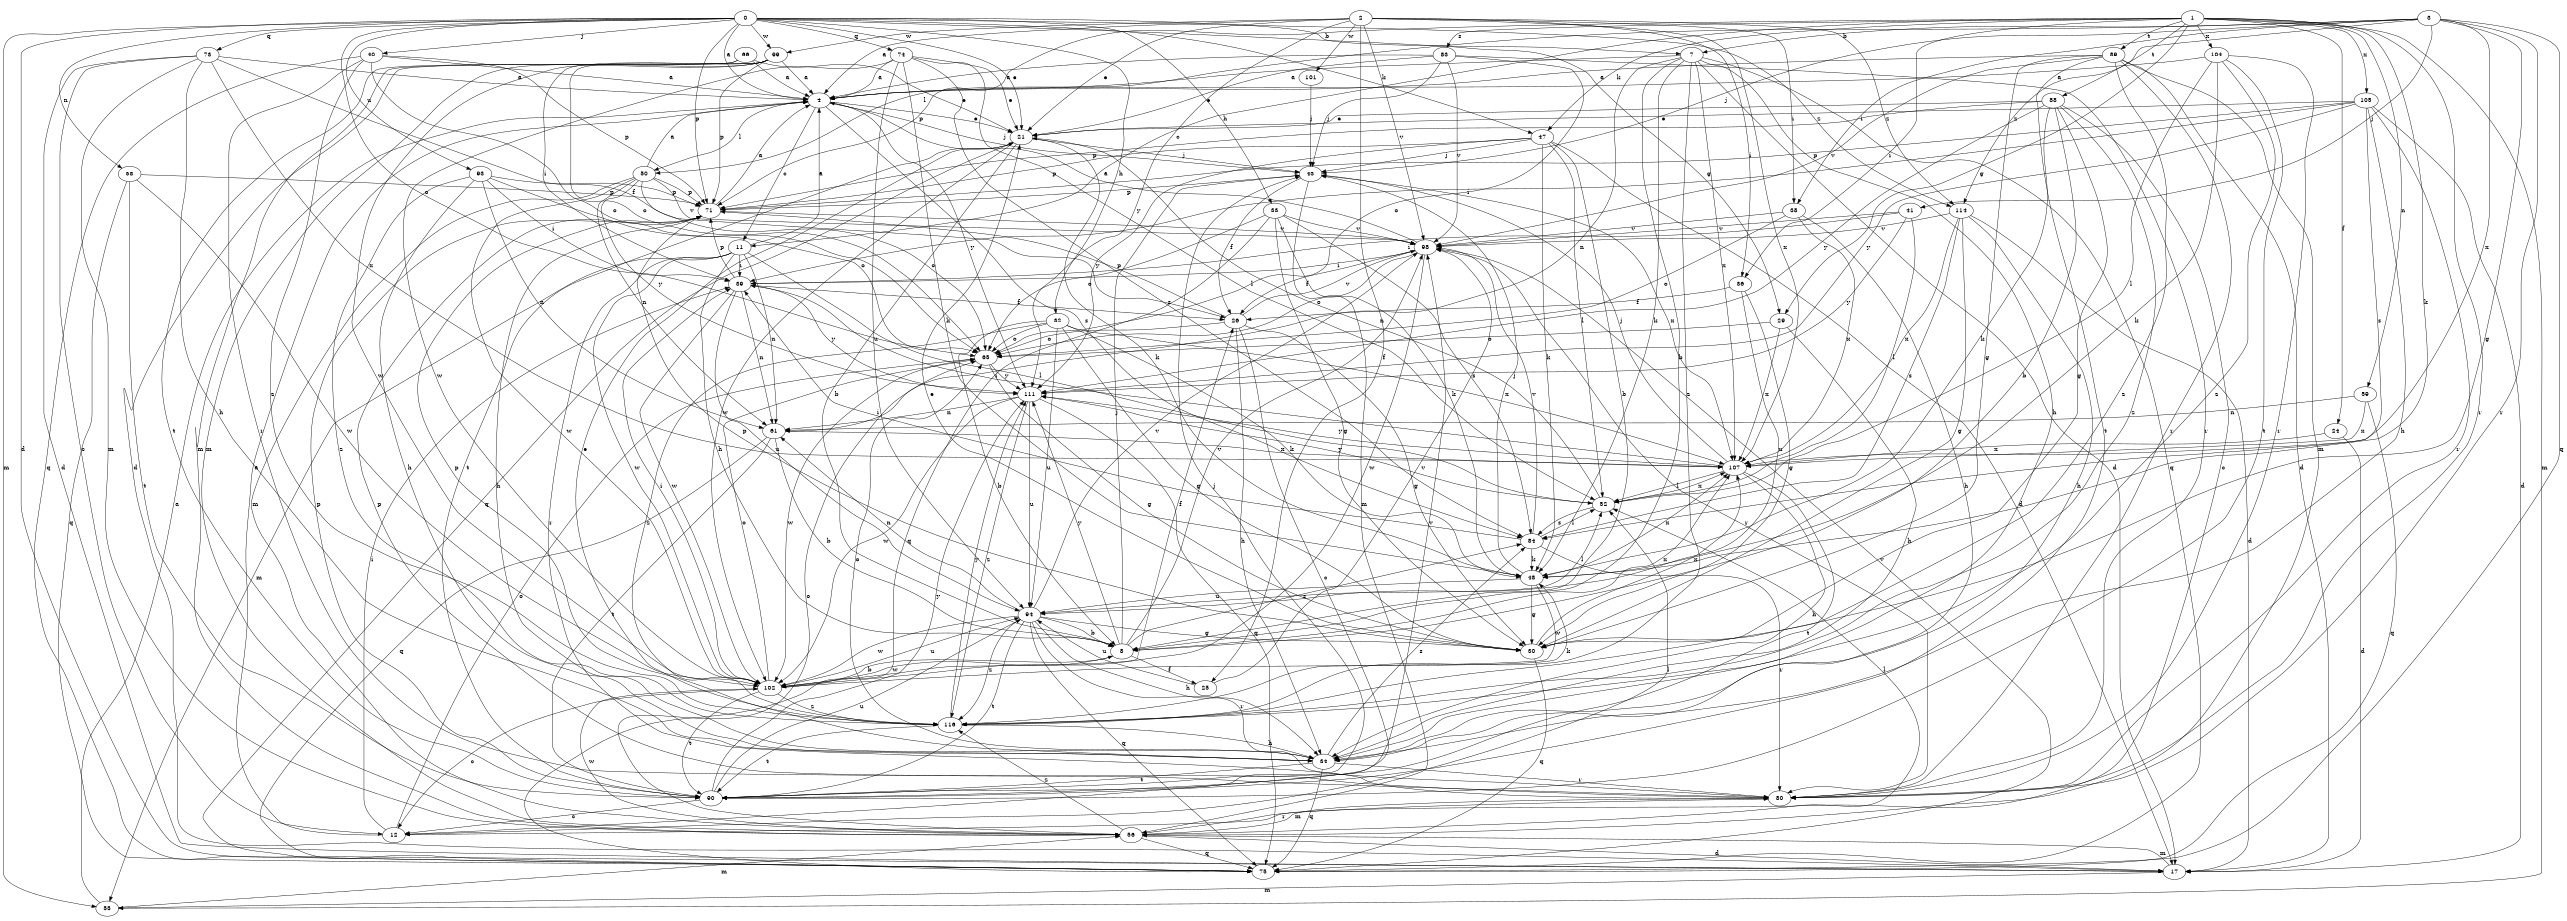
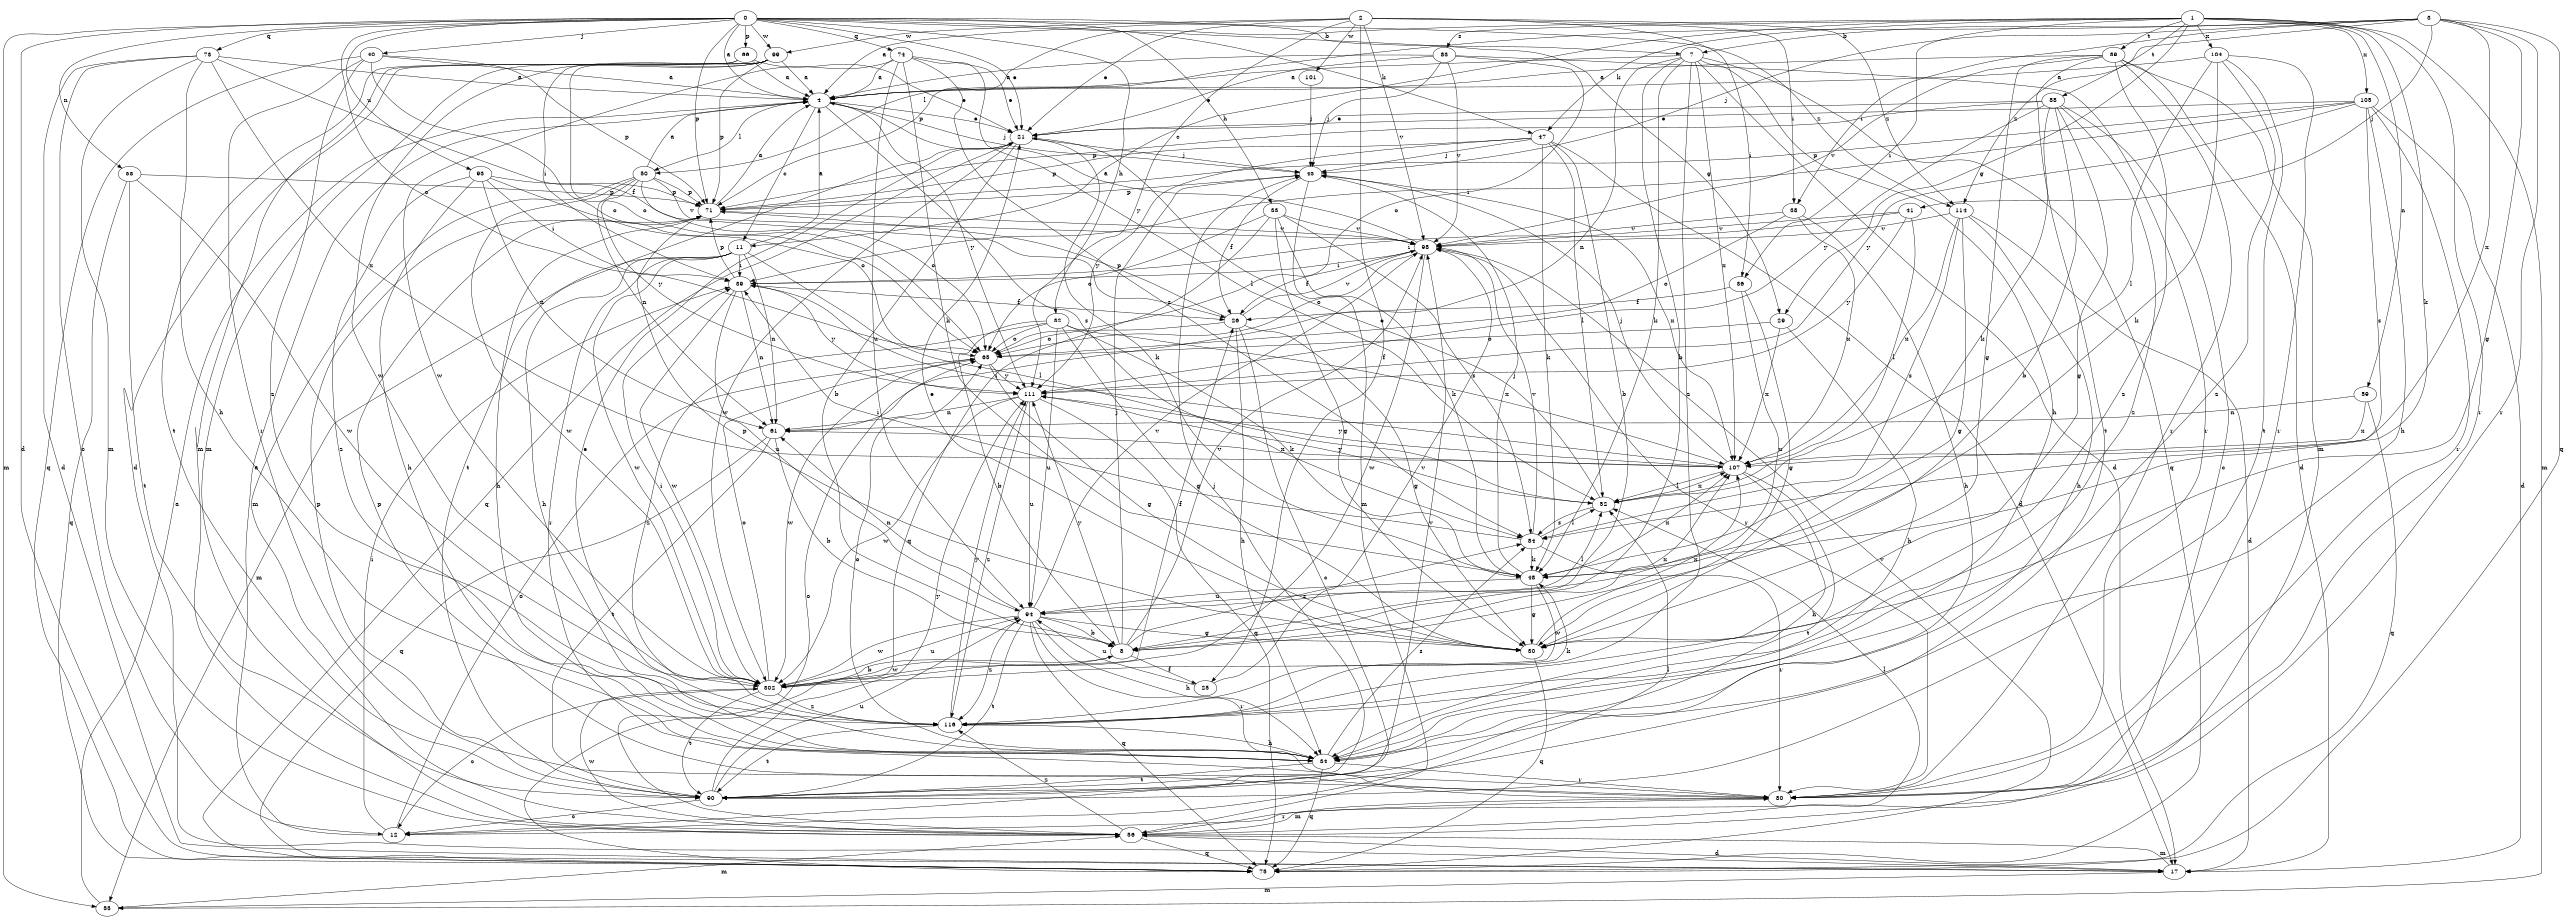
  strict digraph {
    0
    4
    7
    17
    21
    29
    32
    33
    40
    47
    55
    58
    65
    66
    71
    73
    74
    93
    99
    114
    11
    111
    43
    50
    84
    48
    107
    75
    8
    34
    61
    116
    56
-   102
+   102 [label=302]
    90
    30
    94
    98
    80
    52
    12
    26
    39
    1
-   24
    36
    59
    83
    88
    89
    104
    105
    2
    25
    38
    101
    3
    41
    0 -> 4 [label=a]
    0 -> 7 [label=b]
    0 -> 17 [label=d]
    0 -> 21 [label=e]
    0 -> 29 [label=g]
    0 -> 32 [label=h]
    0 -> 33 [label=h]
    0 -> 40 [label=j]
    0 -> 47 [label=k]
    0 -> 55 [label=m]
    0 -> 58 [label=n]
    0 -> 65 [label=o]
+   0 -> 66 [label=p]
    0 -> 71 [label=p]
    0 -> 73 [label=q]
    0 -> 74 [label=q]
    0 -> 93 [label=u]
    0 -> 99 [label=w]
    0 -> 114 [label=z]
    4 -> 21 [label=e]
    4 -> 11 [label=c]
    4 -> 111 [label=y]
    4 -> 43 [label=j]
    4 -> 50 [label=l]
    4 -> 84 [label=s]
    7 -> 4 [label=a]
    7 -> 17 [label=d]
    7 -> 48 [label=k]
    7 -> 107 [label=x]
    7 -> 75 [label=q]
    7 -> 8 [label=b]
    7 -> 34 [label=h]
    7 -> 61 [label=n]
    7 -> 116 [label=z]
    17 -> 55 [label=m]
    17 -> 56 [label=m]
    21 -> 43 [label=j]
    21 -> 48 [label=k]
    21 -> 75 [label=q]
    21 -> 8 [label=b]
    21 -> 102 [label=w]
    21 -> 90 [label=t]
    29 -> 65 [label=o]
    29 -> 107 [label=x]
    29 -> 34 [label=h]
    32 -> 65 [label=o]
    32 -> 48 [label=k]
    32 -> 107 [label=x]
    32 -> 8 [label=b]
    32 -> 116 [label=z]
    32 -> 30 [label=g]
    32 -> 94 [label=u]
    33 -> 65 [label=o]
    33 -> 84 [label=s]
    33 -> 48 [label=k]
    33 -> 75 [label=q]
    33 -> 30 [label=g]
    33 -> 98 [label=v]
    40 -> 4 [label=a]
    40 -> 65 [label=o]
    40 -> 71 [label=p]
    40 -> 75 [label=q]
    40 -> 116 [label=z]
    40 -> 80 [label=r]
    47 -> 17 [label=d]
    47 -> 71 [label=p]
    47 -> 111 [label=y]
    47 -> 43 [label=j]
    47 -> 48 [label=k]
    47 -> 8 [label=b]
    47 -> 52 [label=l]
    55 -> 4 [label=a]
    55 -> 56 [label=m]
    58 -> 71 [label=p]
    58 -> 75 [label=q]
    58 -> 102 [label=w]
    58 -> 90 [label=t]
    65 -> 111 [label=y]
    65 -> 102 [label=w]
    65 -> 30 [label=g]
    66 -> 4 [label=a]
    66 -> 21 [label=e]
    66 -> 56 [label=m]
    66 -> 90 [label=t]
    71 -> 4 [label=a]
    71 -> 34 [label=h]
    71 -> 98 [label=v]
    73 -> 4 [label=a]
    73 -> 17 [label=d]
    73 -> 107 [label=x]
    73 -> 34 [label=h]
    73 -> 56 [label=m]
    73 -> 12 [label=c]
    73 -> 26 [label=f]
    74 -> 4 [label=a]
    74 -> 21 [label=e]
    74 -> 84 [label=s]
    74 -> 48 [label=k]
    74 -> 102 [label=w]
    74 -> 94 [label=u]
    74 -> 52 [label=l]
    93 -> 65 [label=o]
    93 -> 71 [label=p]
    93 -> 34 [label=h]
    93 -> 61 [label=n]
    93 -> 116 [label=z]
    93 -> 39 [label=i]
    99 -> 4 [label=a]
    99 -> 17 [label=d]
    99 -> 65 [label=o]
    99 -> 71 [label=p]
    99 -> 56 [label=m]
    99 -> 102 [label=w]
    99 -> 39 [label=i]
    114 -> 17 [label=d]
    114 -> 84 [label=s]
    114 -> 107 [label=x]
    114 -> 34 [label=h]
    114 -> 30 [label=g]
    114 -> 98 [label=v]
    11 -> 4 [label=a]
    11 -> 55 [label=m]
-   11 -> 8 [label=h]
+   11 -> 34 [label=h]
    11 -> 61 [label=n]
    11 -> 102 [label=w]
    11 -> 80 [label=r]
    11 -> 52 [label=l]
    11 -> 39 [label=i]
    111 -> 75 [label=q]
    111 -> 61 [label=n]
    111 -> 116 [label=z]
    111 -> 102 [label=w]
    111 -> 94 [label=u]
    43 -> 71 [label=p]
    43 -> 107 [label=x]
    43 -> 56 [label=m]
    43 -> 26 [label=f]
    50 -> 4 [label=a]
    50 -> 65 [label=o]
    50 -> 71 [label=p]
    50 -> 111 [label=y]
    50 -> 61 [label=n]
    50 -> 56 [label=m]
    50 -> 102 [label=w]
    50 -> 98 [label=v]
    84 -> 48 [label=k]
    84 -> 98 [label=v]
    84 -> 80 [label=r]
    84 -> 52 [label=l]
    84 -> 39 [label=i]
    48 -> 43 [label=j]
    48 -> 107 [label=x]
    48 -> 102 [label=w]
    48 -> 30 [label=g]
    48 -> 94 [label=u]
    107 -> 111 [label=y]
    107 -> 43 [label=j]
    107 -> 34 [label=h]
    107 -> 90 [label=t]
    107 -> 52 [label=l]
    107 -> 39 [label=i]
    75 -> 98 [label=v]
    8 -> 111 [label=y]
    8 -> 43 [label=j]
    8 -> 84 [label=s]
    8 -> 107 [label=x]
    8 -> 102 [label=w]
    8 -> 98 [label=v]
    8 -> 25 [label=f]
    34 -> 21 [label=e]
    34 -> 65 [label=o]
    34 -> 84 [label=s]
    34 -> 75 [label=q]
    34 -> 90 [label=t]
    34 -> 80 [label=r]
    61 -> 107 [label=x]
    61 -> 75 [label=q]
    61 -> 8 [label=b]
    61 -> 90 [label=t]
-   116 -> 71 [label=p]
    116 -> 111 [label=y]
    116 -> 48 [label=k]
    116 -> 34 [label=h]
    116 -> 90 [label=t]
    56 -> 17 [label=d]
    56 -> 65 [label=o]
    56 -> 75 [label=q]
    56 -> 116 [label=z]
    56 -> 102 [label=w]
    56 -> 80 [label=r]
    56 -> 52 [label=l]
    102 -> 65 [label=o]
    102 -> 8 [label=b]
    102 -> 116 [label=z]
    102 -> 90 [label=t]
    102 -> 94 [label=u]
    102 -> 12 [label=c]
    102 -> 26 [label=f]
    102 -> 39 [label=i]
    90 -> 71 [label=p]
    90 -> 111 [label=y]
    90 -> 43 [label=j]
    90 -> 94 [label=u]
    90 -> 98 [label=v]
    90 -> 12 [label=c]
    30 -> 21 [label=e]
    30 -> 71 [label=p]
    30 -> 107 [label=x]
    30 -> 75 [label=q]
    94 -> 75 [label=q]
    94 -> 8 [label=b]
    94 -> 34 [label=h]
    94 -> 61 [label=n]
    94 -> 116 [label=z]
    94 -> 102 [label=w]
    94 -> 90 [label=t]
    94 -> 30 [label=g]
    94 -> 98 [label=v]
    94 -> 80 [label=r]
    94 -> 52 [label=l]
    98 -> 4 [label=a]
    98 -> 65 [label=o]
    98 -> 102 [label=w]
    98 -> 80 [label=r]
    98 -> 26 [label=f]
    98 -> 39 [label=i]
    80 -> 71 [label=p]
    80 -> 56 [label=m]
-   52 -> 21 [label=n]
+   52 -> 21 [label=e]
    52 -> 111 [label=y]
    52 -> 84 [label=s]
    52 -> 107 [label=x]
    12 -> 4 [label=a]
    12 -> 65 [label=o]
    12 -> 52 [label=l]
    12 -> 39 [label=i]
    26 -> 65 [label=o]
    26 -> 71 [label=p]
    26 -> 34 [label=h]
    26 -> 30 [label=g]
    26 -> 98 [label=v]
    26 -> 12 [label=c]
    39 -> 71 [label=p]
    39 -> 111 [label=y]
    39 -> 61 [label=n]
    39 -> 102 [label=w]
    39 -> 94 [label=u]
    39 -> 26 [label=f]
    1 -> 29 [label=g]
    1 -> 47 [label=k]
    1 -> 55 [label=m]
    1 -> 71 [label=p]
    1 -> 11 [label=c]
    1 -> 48 [label=k]
    1 -> 80 [label=r]
-   1 -> 24 [label=f]
    1 -> 36 [label=i]
    1 -> 59 [label=n]
    1 -> 83 [label=s]
    1 -> 88 [label=t]
    1 -> 89 [label=t]
    1 -> 104 [label=x]
    1 -> 105 [label=x]
-   24 -> 17 [label=d]
-   24 -> 107 [label=x]
    36 -> 30 [label=g]
    36 -> 94 [label=u]
    36 -> 26 [label=f]
    59 -> 107 [label=x]
    59 -> 75 [label=q]
    59 -> 61 [label=n]
    83 -> 4 [label=a]
    83 -> 21 [label=e]
    83 -> 65 [label=o]
    83 -> 43 [label=j]
    83 -> 98 [label=v]
    83 -> 80 [label=r]
    88 -> 21 [label=e]
    88 -> 71 [label=p]
    88 -> 111 [label=y]
    88 -> 48 [label=k]
    88 -> 8 [label=b]
    88 -> 116 [label=z]
    88 -> 30 [label=g]
    88 -> 12 [label=c]
    89 -> 4 [label=a]
    89 -> 17 [label=d]
    89 -> 116 [label=z]
    89 -> 56 [label=m]
    89 -> 90 [label=t]
    89 -> 30 [label=g]
    89 -> 98 [label=v]
    89 -> 80 [label=r]
    104 -> 4 [label=a]
    104 -> 48 [label=k]
    104 -> 116 [label=z]
    104 -> 90 [label=t]
    104 -> 80 [label=r]
    104 -> 52 [label=l]
    105 -> 17 [label=d]
    105 -> 21 [label=e]
    105 -> 71 [label=p]
    105 -> 111 [label=y]
    105 -> 84 [label=s]
    105 -> 34 [label=h]
    105 -> 80 [label=r]
    105 -> 39 [label=i]
    2 -> 4 [label=a]
    2 -> 21 [label=e]
    2 -> 99 [label=w]
    2 -> 114 [label=z]
    2 -> 111 [label=y]
-   2 -> 107 [label=x]
    2 -> 98 [label=v]
    2 -> 36 [label=i]
    2 -> 25 [label=f]
    2 -> 38 [label=i]
    2 -> 101 [label=w]
    25 -> 94 [label=u]
    25 -> 98 [label=v]
    38 -> 65 [label=o]
    38 -> 107 [label=x]
    38 -> 34 [label=h]
    38 -> 98 [label=v]
    101 -> 43 [label=j]
    3 -> 7 [label=b]
    3 -> 114 [label=z]
    3 -> 43 [label=j]
    3 -> 50 [label=l]
    3 -> 107 [label=x]
    3 -> 75 [label=q]
    3 -> 30 [label=g]
    3 -> 80 [label=r]
    3 -> 38 [label=i]
    3 -> 41 [label=j]
    41 -> 111 [label=y]
    41 -> 98 [label=v]
    41 -> 52 [label=l]
    41 -> 39 [label=i]
  }
